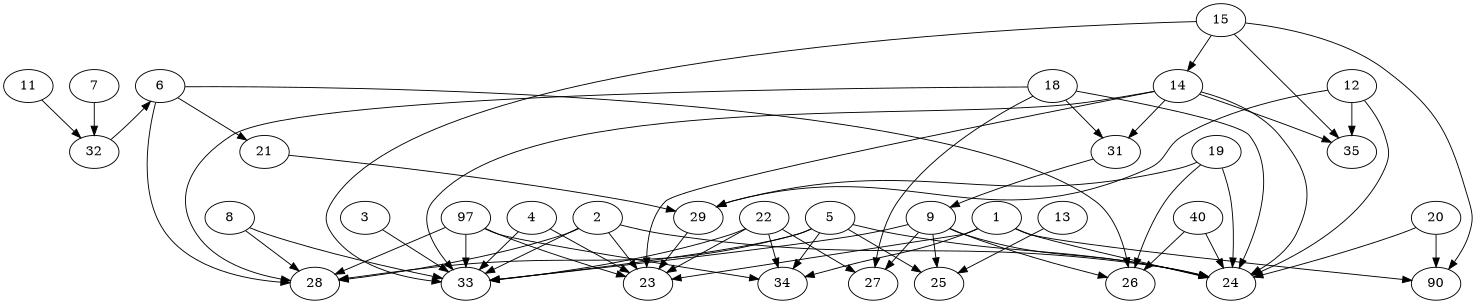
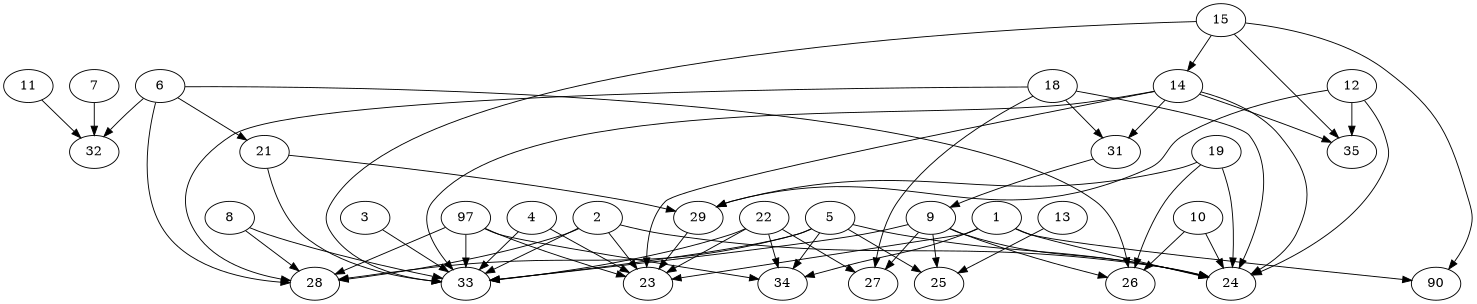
  digraph {
    node [alpha=0.15]
    1 [alpha=0.13 expect_size=6736896]
    23 [alpha=0.06 expect_size=34522112]
    24 [alpha=0.18 expect_size=6858752]
    n4 [alpha=0.06 expect_size=13429760 label=90]
    34 [alpha=0.02 expect_size=50659328]
    2 [alpha=0.00 expect_size=14125056]
    28 [alpha=0.05 expect_size=7429120]
    33 [alpha=0.00 expect_size=35339264]
    3 [alpha=0.02 expect_size=42240000]
    4 [expect_size=48205824]
    5 [alpha=0.19 expect_size=21648384]
    25 [alpha=0.17 expect_size=6805504]
    6 [alpha=0.20 expect_size=17843200]
    26 [alpha=0.01 expect_size=14515200]
    32 [alpha=0.11 expect_size=51871744]
    21 [expect_size=46325760]
    27 [alpha=0.03 expect_size=22107136]
    7 [alpha=0.09 expect_size=48618496]
    8 [expect_size=50562048]
    9 [alpha=0.10 expect_size=28176384]
    31 [alpha=0.13 expect_size=16071680]
-   10 [alpha=0.17 expect_size=49024000 label=40]
+   10 [alpha=0.17 expect_size=49024000]
    11 [alpha=0.09 expect_size=46235648]
    12 [alpha=0.06 expect_size=30399488]
    29 [alpha=0.16 expect_size=42449920]
    35 [alpha=0.12 expect_size=46420992]
    13 [alpha=0.08 expect_size=31256576]
    14 [alpha=0.20 expect_size=36158464]
    15 [alpha=0.03 expect_size=23483392]
    n30 [alpha=0.14 expect_size=21294080 label=97]
    18 [expect_size=42365952]
    19 [alpha=0.08 expect_size=30346240]
-   20 [alpha=0.01 expect_size=5752832]
    22 [alpha=0.13 expect_size=21378048]
    1 -> 23
    1 -> 24
    1 -> n4
    1 -> 34
    2 -> 23
    2 -> 24
    2 -> 28
    2 -> 33
    3 -> 33
    4 -> 23
    4 -> 33
    5 -> 24
    5 -> 34
    5 -> 28
    5 -> 33
    5 -> 25
    6 -> 28
    6 -> 26
-   32 -> 6
+   6 -> 32
    6 -> 21
+   21 -> 33
    21 -> 29
    7 -> 32
    8 -> 28
    8 -> 33
    9 -> 24
    9 -> 33
    9 -> 25
    9 -> 26
    9 -> 27
    31 -> 9
    10 -> 24
    10 -> 26
    11 -> 32
    12 -> 24
    12 -> 29
    12 -> 35
    29 -> 23
    13 -> 25
    14 -> 23
    14 -> 24
    14 -> 33
    14 -> 31
    14 -> 35
    15 -> n4
    15 -> 33
    15 -> 35
    15 -> 14
    n30 -> 23
    n30 -> 34
    n30 -> 28
    n30 -> 33
    18 -> 24
    18 -> 28
    18 -> 27
    18 -> 31
    19 -> 24
    19 -> 26
    19 -> 29
-   20 -> 24
-   20 -> n4
    22 -> 23
    22 -> 34
    22 -> 33
    22 -> 27
  }
